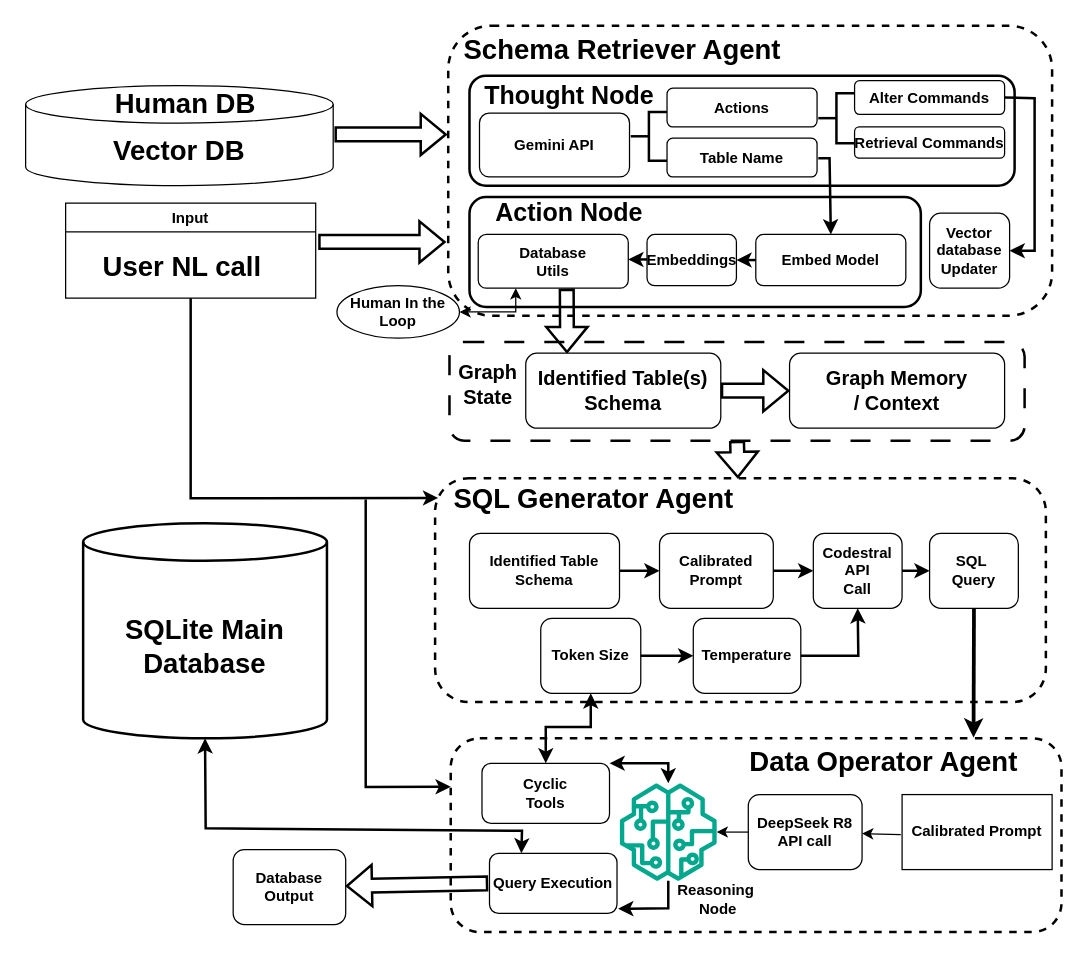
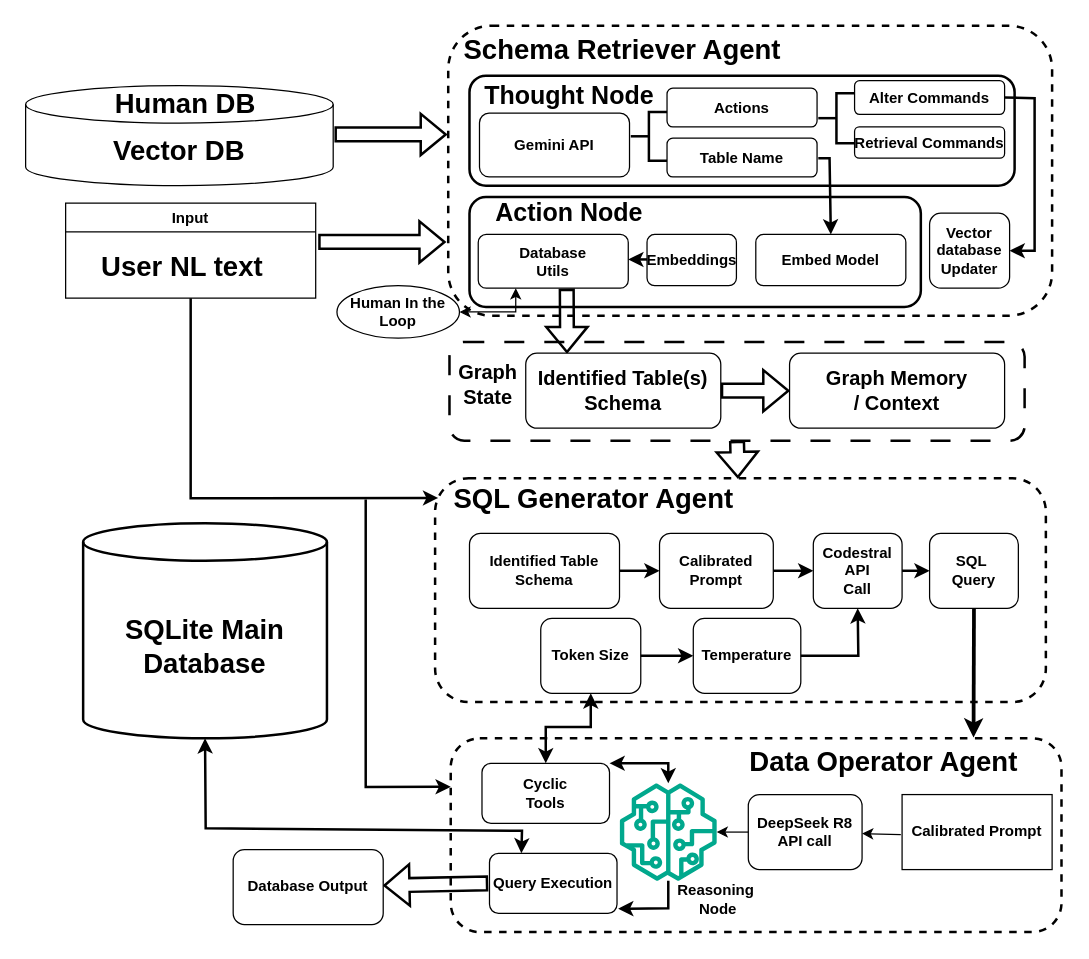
  <mxCell id="0" />
  <mxCell id="1" parent="0" />
  <mxCell id="2" value="" style="rounded=1;whiteSpace=wrap;html=1;dashed=1;dashPattern=8 8;strokeWidth=2;" parent="1" vertex="1"><mxGeometry x="359" y="273" width="460" height="79" as="geometry" /></mxCell>
  <mxCell id="3" value="&lt;b&gt;&lt;font style=&quot;font-size: 22px;&quot;&gt;Vector DB&lt;/font&gt;&lt;/b&gt;" style="shape=cylinder3;whiteSpace=wrap;html=1;boundedLbl=1;backgroundOutline=1;size=15;" parent="1" vertex="1"><mxGeometry x="20" y="68" width="246" height="80" as="geometry" /></mxCell>
  <mxCell id="4" value="&lt;b&gt;&lt;font style=&quot;font-size: 22px;&quot;&gt;Human DB&lt;/font&gt;&lt;/b&gt;" style="text;html=1;align=center;verticalAlign=middle;whiteSpace=wrap;rounded=0;" parent="1" vertex="1"><mxGeometry x="75" y="68" width="146" height="30" as="geometry" /></mxCell>
  <mxCell id="5" value="" style="rounded=1;whiteSpace=wrap;html=1;dashed=1;strokeWidth=2;" parent="1" vertex="1"><mxGeometry x="358" y="20" width="483" height="232" as="geometry" /></mxCell>
  <mxCell id="6" value="Input" style="swimlane;whiteSpace=wrap;html=1;" parent="1" vertex="1"><mxGeometry x="52" y="162" width="200" height="76" as="geometry" /></mxCell>
- <mxCell id="7" value="&lt;b&gt;&lt;font style=&quot;font-size: 22px;&quot;&gt;User NL call&amp;nbsp;&lt;/font&gt;&lt;/b&gt;" style="text;html=1;align=center;verticalAlign=middle;resizable=0;points=[];autosize=1;strokeColor=none;fillColor=none;" parent="6" vertex="1"><mxGeometry x="19" y="33" width="153" height="38" as="geometry" /></mxCell>
+ <mxCell id="7" value="&lt;b&gt;&lt;font style=&quot;font-size: 22px;&quot;&gt;User NL text&amp;nbsp;&lt;/font&gt;&lt;/b&gt;" style="text;html=1;align=center;verticalAlign=middle;resizable=0;points=[];autosize=1;strokeColor=none;fillColor=none;" parent="6" vertex="1"><mxGeometry x="19" y="33" width="153" height="38" as="geometry" /></mxCell>
  <mxCell id="8" value="&lt;b&gt;&lt;font style=&quot;font-size: 22px;&quot;&gt;Schema Retriever Agent&lt;/font&gt;&lt;/b&gt;" style="text;html=1;align=center;verticalAlign=middle;whiteSpace=wrap;rounded=0;" parent="1" vertex="1"><mxGeometry x="360" y="25" width="275" height="30" as="geometry" /></mxCell>
  <mxCell id="9" value="" style="shape=flexArrow;endArrow=classic;html=1;rounded=0;strokeWidth=2;" parent="1" edge="1"><mxGeometry width="50" height="50" relative="1" as="geometry"><mxPoint x="254" y="193" as="sourcePoint" /><mxPoint x="356" y="193" as="targetPoint" /></mxGeometry></mxCell>
  <mxCell id="10" value="" style="shape=flexArrow;endArrow=classic;html=1;rounded=0;strokeWidth=2;" parent="1" edge="1"><mxGeometry width="50" height="50" relative="1" as="geometry"><mxPoint x="267" y="107" as="sourcePoint" /><mxPoint x="357" y="107" as="targetPoint" /></mxGeometry></mxCell>
  <mxCell id="11" value="" style="rounded=1;whiteSpace=wrap;html=1;strokeWidth=2;" parent="1" vertex="1"><mxGeometry x="375" y="60" width="436" height="88" as="geometry" /></mxCell>
  <mxCell id="12" value="&lt;b&gt;&lt;font style=&quot;font-size: 20px;&quot;&gt;Thought Node&lt;/font&gt;&lt;/b&gt;" style="text;html=1;align=center;verticalAlign=middle;whiteSpace=wrap;rounded=0;" parent="1" vertex="1"><mxGeometry x="377" y="60" width="156" height="30" as="geometry" /></mxCell>
  <mxCell id="13" value="&lt;b&gt;Gemini API&lt;/b&gt;" style="rounded=1;whiteSpace=wrap;html=1;" parent="1" vertex="1"><mxGeometry x="383" y="90" width="120" height="51" as="geometry" /></mxCell>
  <mxCell id="14" value="&lt;b&gt;Actions&lt;/b&gt;" style="rounded=1;whiteSpace=wrap;html=1;" parent="1" vertex="1"><mxGeometry x="533" y="70" width="120" height="31" as="geometry" /></mxCell>
  <mxCell id="15" value="&lt;b&gt;Table Name&lt;/b&gt;" style="rounded=1;whiteSpace=wrap;html=1;" parent="1" vertex="1"><mxGeometry x="533" y="110" width="120" height="31" as="geometry" /></mxCell>
  <mxCell id="16" value="" style="strokeWidth=2;html=1;shape=mxgraph.flowchart.annotation_2;align=left;labelPosition=right;pointerEvents=1;" parent="1" vertex="1"><mxGeometry x="504" y="89" width="29" height="39" as="geometry" /></mxCell>
  <mxCell id="17" value="&lt;b&gt;Human In the Loop&lt;/b&gt;" style="ellipse;whiteSpace=wrap;html=1;" parent="1" vertex="1"><mxGeometry x="269" y="228" width="98" height="42" as="geometry" /></mxCell>
  <mxCell id="18" value="&lt;b&gt;Retrieval&amp;nbsp;&lt;span style=&quot;color: light-dark(rgb(0, 0, 0), rgb(255, 255, 255)); background-color: transparent;&quot;&gt;Commands&lt;/span&gt;&lt;/b&gt;" style="rounded=1;whiteSpace=wrap;html=1;" parent="1" vertex="1"><mxGeometry x="683" y="101" width="120" height="25" as="geometry" /></mxCell>
  <mxCell id="19" value="&lt;b&gt;Alter&amp;nbsp;&lt;span style=&quot;background-color: transparent; color: light-dark(rgb(0, 0, 0), rgb(255, 255, 255));&quot;&gt;Commands&lt;/span&gt;&lt;/b&gt;" style="rounded=1;whiteSpace=wrap;html=1;" parent="1" vertex="1"><mxGeometry x="683" y="64" width="120" height="27" as="geometry" /></mxCell>
  <mxCell id="20" value="" style="strokeWidth=2;html=1;shape=mxgraph.flowchart.annotation_2;align=left;labelPosition=right;pointerEvents=1;" parent="1" vertex="1"><mxGeometry x="654" y="74" width="29" height="40" as="geometry" /></mxCell>
  <mxCell id="21" value="" style="rounded=1;whiteSpace=wrap;html=1;strokeWidth=2;" parent="1" vertex="1"><mxGeometry x="375" y="157" width="361" height="88" as="geometry" /></mxCell>
  <mxCell id="22" value="&lt;b&gt;&lt;font style=&quot;font-size: 20px;&quot;&gt;Action Node&lt;/font&gt;&lt;/b&gt;" style="text;html=1;align=center;verticalAlign=middle;whiteSpace=wrap;rounded=0;" parent="1" vertex="1"><mxGeometry x="377" y="154" width="156" height="30" as="geometry" /></mxCell>
  <mxCell id="23" value="&lt;b&gt;Embed Model&lt;/b&gt;" style="rounded=1;whiteSpace=wrap;html=1;" parent="1" vertex="1"><mxGeometry x="604" y="187" width="120" height="41" as="geometry" /></mxCell>
  <mxCell id="24" value="&lt;b&gt;Embeddings&lt;/b&gt;" style="rounded=1;whiteSpace=wrap;html=1;" parent="1" vertex="1"><mxGeometry x="517" y="187" width="71.5" height="41" as="geometry" /></mxCell>
  <mxCell id="25" value="&lt;b&gt;Database&lt;/b&gt;&lt;div&gt;&lt;b&gt;Utils&lt;/b&gt;&lt;/div&gt;" style="rounded=1;whiteSpace=wrap;html=1;" parent="1" vertex="1"><mxGeometry x="382" y="187" width="120" height="43" as="geometry" /></mxCell>
- <mxCell id="26" value="" style="endArrow=classic;html=1;rounded=0;exitX=0;exitY=0.5;exitDx=0;exitDy=0;entryX=1;entryY=0.5;entryDx=0;entryDy=0;strokeWidth=2;" parent="1" source="23" target="24" edge="1"><mxGeometry width="50" height="50" relative="1" as="geometry"><mxPoint x="577" y="261" as="sourcePoint" /><mxPoint x="627" y="211" as="targetPoint" /></mxGeometry></mxCell>
  <mxCell id="27" value="" style="endArrow=classic;html=1;rounded=0;exitX=0;exitY=0.5;exitDx=0;exitDy=0;entryX=1;entryY=0.5;entryDx=0;entryDy=0;strokeWidth=2;" parent="1" edge="1"><mxGeometry width="50" height="50" relative="1" as="geometry"><mxPoint x="517" y="207" as="sourcePoint" /><mxPoint x="502" y="207" as="targetPoint" /></mxGeometry></mxCell>
  <mxCell id="28" value="&lt;b&gt;Vector database&lt;/b&gt;&lt;div&gt;&lt;b&gt;Updater&lt;/b&gt;&lt;/div&gt;" style="rounded=1;whiteSpace=wrap;html=1;" parent="1" vertex="1"><mxGeometry x="743" y="170" width="64" height="60" as="geometry" /></mxCell>
  <mxCell id="29" value="" style="endArrow=classic;html=1;rounded=0;entryX=1;entryY=0.5;entryDx=0;entryDy=0;strokeWidth=2;exitX=1;exitY=0.5;exitDx=0;exitDy=0;" parent="1" source="19" target="28" edge="1"><mxGeometry width="50" height="50" relative="1" as="geometry"><mxPoint x="788" y="125" as="sourcePoint" /><mxPoint x="579" y="10" as="targetPoint" /><Array as="points"><mxPoint x="827" y="78" /><mxPoint x="827" y="200" /></Array></mxGeometry></mxCell>
  <mxCell id="30" value="" style="endArrow=classic;html=1;rounded=0;entryX=0.5;entryY=0;entryDx=0;entryDy=0;strokeWidth=2;" parent="1" target="23" edge="1"><mxGeometry width="50" height="50" relative="1" as="geometry"><mxPoint x="654" y="126" as="sourcePoint" /><mxPoint x="538" y="22" as="targetPoint" /><Array as="points"><mxPoint x="663" y="126" /></Array></mxGeometry></mxCell>
  <mxCell id="31" value="" style="endArrow=classic;startArrow=classic;html=1;rounded=0;exitX=1;exitY=0.5;exitDx=0;exitDy=0;entryX=0.25;entryY=1;entryDx=0;entryDy=0;" parent="1" source="17" target="25" edge="1"><mxGeometry width="50" height="50" relative="1" as="geometry"><mxPoint x="480" y="128" as="sourcePoint" /><mxPoint x="530" y="78" as="targetPoint" /><Array as="points"><mxPoint x="412" y="249" /></Array></mxGeometry></mxCell>
  <mxCell id="32" value="" style="rounded=1;whiteSpace=wrap;html=1;dashed=1;strokeWidth=2;" parent="1" vertex="1"><mxGeometry x="347.5" y="382" width="488.5" height="179" as="geometry" /></mxCell>
  <mxCell id="33" value="&lt;b&gt;&lt;font style=&quot;font-size: 22px;&quot;&gt;SQL Generator Agent&lt;/font&gt;&lt;/b&gt;" style="text;html=1;align=center;verticalAlign=middle;whiteSpace=wrap;rounded=0;" parent="1" vertex="1"><mxGeometry x="352.5" y="379" width="243" height="39" as="geometry" /></mxCell>
  <mxCell id="34" value="" style="shape=flexArrow;endArrow=classic;html=1;rounded=0;exitX=0.59;exitY=1.008;exitDx=0;exitDy=0;exitPerimeter=0;strokeWidth=2;" parent="1" source="25" edge="1"><mxGeometry width="50" height="50" relative="1" as="geometry"><mxPoint x="474" y="245" as="sourcePoint" /><mxPoint x="453" y="282" as="targetPoint" /></mxGeometry></mxCell>
  <mxCell id="35" value="&lt;b&gt;&lt;font style=&quot;font-size: 16px;&quot;&gt;Identified Table(s)&lt;/font&gt;&lt;/b&gt;&lt;div&gt;&lt;b&gt;&lt;font style=&quot;font-size: 16px;&quot;&gt;Schema&lt;/font&gt;&lt;/b&gt;&lt;/div&gt;" style="rounded=1;whiteSpace=wrap;html=1;" parent="1" vertex="1"><mxGeometry x="420" y="282" width="156" height="60" as="geometry" /></mxCell>
  <mxCell id="36" value="" style="shape=flexArrow;endArrow=classic;html=1;rounded=0;exitX=1;exitY=0.5;exitDx=0;exitDy=0;strokeWidth=2;" parent="1" source="35" target="37" edge="1"><mxGeometry width="50" height="50" relative="1" as="geometry"><mxPoint x="547" y="223" as="sourcePoint" /><mxPoint x="625" y="312" as="targetPoint" /></mxGeometry></mxCell>
  <mxCell id="37" value="&lt;b&gt;&lt;font style=&quot;font-size: 16px;&quot;&gt;Graph Memory&lt;/font&gt;&lt;/b&gt;&lt;div&gt;&lt;b&gt;&lt;font style=&quot;font-size: 16px;&quot;&gt;/ Context&lt;/font&gt;&lt;/b&gt;&lt;/div&gt;" style="rounded=1;whiteSpace=wrap;html=1;" parent="1" vertex="1"><mxGeometry x="631" y="282" width="172" height="60" as="geometry" /></mxCell>
  <mxCell id="38" value="&lt;font style=&quot;font-size: 16px;&quot;&gt;&lt;b&gt;Graph&lt;/b&gt;&lt;/font&gt;&lt;div&gt;&lt;font style=&quot;font-size: 16px;&quot;&gt;&lt;b&gt;State&lt;/b&gt;&lt;/font&gt;&lt;/div&gt;" style="text;html=1;align=center;verticalAlign=middle;whiteSpace=wrap;rounded=0;" parent="1" vertex="1"><mxGeometry x="360" y="277" width="60" height="60" as="geometry" /></mxCell>
  <mxCell id="39" value="" style="shape=flexArrow;endArrow=classic;html=1;rounded=0;exitX=0.5;exitY=1;exitDx=0;exitDy=0;strokeWidth=2;" edge="1" parent="1" source="2" target="32"><mxGeometry width="50" height="50" relative="1" as="geometry"><mxPoint x="521" y="380" as="sourcePoint" /><mxPoint x="712" y="381" as="targetPoint" /></mxGeometry></mxCell>
  <mxCell id="40" value="&lt;b&gt;Identified Table Schema&lt;/b&gt;" style="rounded=1;whiteSpace=wrap;html=1;" vertex="1" parent="1"><mxGeometry x="375" y="426" width="120" height="60" as="geometry" /></mxCell>
  <mxCell id="41" value="" style="endArrow=classic;html=1;rounded=0;exitX=1;exitY=0.5;exitDx=0;exitDy=0;strokeWidth=2;" edge="1" parent="1" source="40" target="42"><mxGeometry width="50" height="50" relative="1" as="geometry"><mxPoint x="593" y="327" as="sourcePoint" /><mxPoint x="643" y="277" as="targetPoint" /></mxGeometry></mxCell>
  <mxCell id="42" value="&lt;b&gt;Calibrated Prompt&lt;/b&gt;" style="rounded=1;whiteSpace=wrap;html=1;" vertex="1" parent="1"><mxGeometry x="527" y="426" width="91" height="60" as="geometry" /></mxCell>
  <mxCell id="43" value="" style="endArrow=classic;html=1;rounded=0;exitX=1;exitY=0.5;exitDx=0;exitDy=0;strokeWidth=2;" edge="1" parent="1" source="42" target="44"><mxGeometry width="50" height="50" relative="1" as="geometry"><mxPoint x="734" y="327" as="sourcePoint" /><mxPoint x="784" y="277" as="targetPoint" /></mxGeometry></mxCell>
  <mxCell id="44" value="&lt;b&gt;Codestral&lt;/b&gt;&lt;div&gt;&lt;b&gt;API&lt;/b&gt;&lt;div&gt;&lt;b&gt;Call&lt;/b&gt;&lt;/div&gt;&lt;/div&gt;" style="rounded=1;whiteSpace=wrap;html=1;" vertex="1" parent="1"><mxGeometry x="650" y="426" width="71" height="60" as="geometry" /></mxCell>
  <mxCell id="45" value="&lt;b&gt;SQL&amp;nbsp;&lt;/b&gt;&lt;div&gt;&lt;b&gt;Query&lt;/b&gt;&lt;/div&gt;" style="rounded=1;whiteSpace=wrap;html=1;" vertex="1" parent="1"><mxGeometry x="743" y="426" width="71" height="60" as="geometry" /></mxCell>
  <mxCell id="46" value="" style="endArrow=classic;html=1;rounded=0;exitX=1;exitY=0.5;exitDx=0;exitDy=0;entryX=0;entryY=0.5;entryDx=0;entryDy=0;strokeWidth=2;" edge="1" parent="1" source="44" target="45"><mxGeometry width="50" height="50" relative="1" as="geometry"><mxPoint x="628" y="466" as="sourcePoint" /><mxPoint x="660" y="466" as="targetPoint" /></mxGeometry></mxCell>
  <mxCell id="47" value="&lt;b&gt;Token Size&lt;/b&gt;" style="rounded=1;whiteSpace=wrap;html=1;" vertex="1" parent="1"><mxGeometry x="432" y="494" width="80" height="60" as="geometry" /></mxCell>
  <mxCell id="48" value="&lt;b&gt;Temperature&lt;/b&gt;" style="rounded=1;whiteSpace=wrap;html=1;" vertex="1" parent="1"><mxGeometry x="554" y="494" width="86" height="60" as="geometry" /></mxCell>
  <mxCell id="49" value="" style="endArrow=classic;html=1;rounded=0;exitX=1;exitY=0.5;exitDx=0;exitDy=0;entryX=0;entryY=0.5;entryDx=0;entryDy=0;strokeWidth=2;" edge="1" parent="1" source="47" target="48"><mxGeometry width="50" height="50" relative="1" as="geometry"><mxPoint x="599" y="446" as="sourcePoint" /><mxPoint x="649" y="396" as="targetPoint" /></mxGeometry></mxCell>
  <mxCell id="50" value="" style="endArrow=classic;html=1;rounded=0;exitX=1;exitY=0.5;exitDx=0;exitDy=0;entryX=0.5;entryY=1;entryDx=0;entryDy=0;strokeWidth=2;" edge="1" parent="1" source="48" target="44"><mxGeometry width="50" height="50" relative="1" as="geometry"><mxPoint x="638" y="476" as="sourcePoint" /><mxPoint x="670" y="476" as="targetPoint" /><Array as="points"><mxPoint x="686" y="524" /></Array></mxGeometry></mxCell>
  <mxCell id="51" value="" style="rounded=1;whiteSpace=wrap;html=1;dashed=1;strokeWidth=2;" vertex="1" parent="1"><mxGeometry x="360" y="590" width="488.5" height="155" as="geometry" /></mxCell>
  <mxCell id="52" value="&lt;b&gt;&lt;font style=&quot;font-size: 22px;&quot;&gt;Data Operator Agent&lt;/font&gt;&lt;/b&gt;" style="text;html=1;align=center;verticalAlign=middle;whiteSpace=wrap;rounded=0;" vertex="1" parent="1"><mxGeometry x="585" y="590" width="243" height="39" as="geometry" /></mxCell>
  <mxCell id="53" value="" style="endArrow=classic;html=1;rounded=0;exitX=0.5;exitY=1;exitDx=0;exitDy=0;entryX=0.856;entryY=-0.004;entryDx=0;entryDy=0;entryPerimeter=0;strokeWidth=3;" edge="1" parent="1" source="45" target="51"><mxGeometry width="50" height="50" relative="1" as="geometry"><mxPoint x="604" y="760" as="sourcePoint" /><mxPoint x="654" y="710" as="targetPoint" /></mxGeometry></mxCell>
  <mxCell id="54" value="" style="endArrow=classic;html=1;rounded=0;exitX=0.5;exitY=1;exitDx=0;exitDy=0;entryX=0.005;entryY=0.088;entryDx=0;entryDy=0;strokeWidth=2;entryPerimeter=0;" edge="1" parent="1" source="6" target="32"><mxGeometry width="50" height="50" relative="1" as="geometry"><mxPoint x="468" y="446" as="sourcePoint" /><mxPoint x="518" y="396" as="targetPoint" /><Array as="points"><mxPoint x="152" y="398" /></Array></mxGeometry></mxCell>
  <mxCell id="55" value="" style="endArrow=classic;html=1;rounded=0;entryX=0;entryY=0.25;entryDx=0;entryDy=0;strokeWidth=2;" edge="1" parent="1" target="51"><mxGeometry width="50" height="50" relative="1" as="geometry"><mxPoint x="292" y="399" as="sourcePoint" /><mxPoint x="518" y="396" as="targetPoint" /><Array as="points"><mxPoint x="292" y="629" /></Array></mxGeometry></mxCell>
  <mxCell id="56" value="" style="sketch=0;outlineConnect=0;fontColor=#232F3E;gradientColor=none;fillColor=#01A88D;strokeColor=none;dashed=0;verticalLabelPosition=bottom;verticalAlign=top;align=center;html=1;fontSize=12;fontStyle=0;aspect=fixed;pointerEvents=1;shape=mxgraph.aws4.sagemaker_model;" vertex="1" parent="1"><mxGeometry x="495" y="626" width="78" height="78" as="geometry" /></mxCell>
  <mxCell id="57" value="&lt;b&gt;Calibrated Prompt&lt;/b&gt;" style="rounded=0;whiteSpace=wrap;html=1;" vertex="1" parent="1"><mxGeometry x="721" y="635" width="120" height="60" as="geometry" /></mxCell>
  <mxCell id="58" value="" style="endArrow=classic;html=1;rounded=0;" edge="1" parent="1" target="59"><mxGeometry width="50" height="50" relative="1" as="geometry"><mxPoint x="720" y="667" as="sourcePoint" /><mxPoint x="557" y="416" as="targetPoint" /></mxGeometry></mxCell>
  <mxCell id="59" value="&lt;div&gt;&lt;b&gt;DeepSeek R8&lt;/b&gt;&lt;/div&gt;&lt;b&gt;API call&lt;/b&gt;" style="rounded=1;whiteSpace=wrap;html=1;" vertex="1" parent="1"><mxGeometry x="598" y="635" width="91" height="60" as="geometry" /></mxCell>
  <mxCell id="60" value="" style="endArrow=classic;html=1;rounded=0;exitX=0;exitY=0.5;exitDx=0;exitDy=0;" edge="1" parent="1" source="59" target="56"><mxGeometry width="50" height="50" relative="1" as="geometry"><mxPoint x="507" y="466" as="sourcePoint" /><mxPoint x="557" y="416" as="targetPoint" /></mxGeometry></mxCell>
  <mxCell id="61" value="&lt;b&gt;Cyclic&lt;/b&gt;&lt;div&gt;&lt;b&gt;Tools&lt;/b&gt;&lt;/div&gt;" style="rounded=1;whiteSpace=wrap;html=1;" vertex="1" parent="1"><mxGeometry x="385" y="610" width="102" height="48" as="geometry" /></mxCell>
  <mxCell id="62" value="&lt;b&gt;Query Execution&lt;/b&gt;" style="rounded=1;whiteSpace=wrap;html=1;" vertex="1" parent="1"><mxGeometry x="391" y="682" width="102" height="48" as="geometry" /></mxCell>
  <mxCell id="63" value="" style="endArrow=classic;html=1;rounded=0;entryX=1.009;entryY=0.923;entryDx=0;entryDy=0;entryPerimeter=0;strokeWidth=2;" edge="1" parent="1" source="56" target="62"><mxGeometry width="50" height="50" relative="1" as="geometry"><mxPoint x="572" y="614" as="sourcePoint" /><mxPoint x="622" y="564" as="targetPoint" /><Array as="points"><mxPoint x="534" y="726" /></Array></mxGeometry></mxCell>
  <mxCell id="64" value="&lt;b&gt;Reasoning&amp;nbsp;&lt;/b&gt;&lt;div&gt;&lt;b&gt;Node&lt;/b&gt;&lt;/div&gt;" style="text;html=1;align=center;verticalAlign=middle;whiteSpace=wrap;rounded=0;" vertex="1" parent="1"><mxGeometry x="544" y="704" width="60" height="30" as="geometry" /></mxCell>
  <mxCell id="65" value="" style="endArrow=classic;startArrow=classic;html=1;rounded=0;entryX=1;entryY=0;entryDx=0;entryDy=0;strokeWidth=2;" edge="1" parent="1" source="56" target="61"><mxGeometry width="50" height="50" relative="1" as="geometry"><mxPoint x="491" y="668" as="sourcePoint" /><mxPoint x="390" y="347" as="targetPoint" /><Array as="points"><mxPoint x="534" y="610" /></Array></mxGeometry></mxCell>
  <mxCell id="66" value="" style="endArrow=classic;startArrow=classic;html=1;rounded=0;entryX=0.5;entryY=1;entryDx=0;entryDy=0;exitX=0.5;exitY=0;exitDx=0;exitDy=0;strokeWidth=2;" edge="1" parent="1" source="61" target="47"><mxGeometry width="50" height="50" relative="1" as="geometry"><mxPoint x="449" y="443" as="sourcePoint" /><mxPoint x="499" y="393" as="targetPoint" /><Array as="points"><mxPoint x="436" y="581" /><mxPoint x="472" y="581" /></Array></mxGeometry></mxCell>
  <mxCell id="67" value="&lt;b&gt;&lt;font style=&quot;font-size: 22px;&quot;&gt;SQLite Main Database&lt;/font&gt;&lt;/b&gt;" style="shape=cylinder3;whiteSpace=wrap;html=1;boundedLbl=1;backgroundOutline=1;size=15;strokeWidth=2;" vertex="1" parent="1"><mxGeometry x="66" y="418" width="195" height="172" as="geometry" /></mxCell>
  <mxCell id="68" value="" style="endArrow=classic;startArrow=classic;html=1;rounded=0;entryX=0.25;entryY=0;entryDx=0;entryDy=0;exitX=0.5;exitY=1;exitDx=0;exitDy=0;exitPerimeter=0;strokeWidth=2;" edge="1" parent="1" source="67" target="62"><mxGeometry width="50" height="50" relative="1" as="geometry"><mxPoint x="442" y="393" as="sourcePoint" /><mxPoint x="492" y="343" as="targetPoint" /><Array as="points"><mxPoint x="164" y="662" /><mxPoint x="417" y="664" /></Array></mxGeometry></mxCell>
  <mxCell id="69" value="" style="shape=flexArrow;endArrow=classic;html=1;rounded=0;strokeWidth=2;" edge="1" parent="1" target="70"><mxGeometry width="50" height="50" relative="1" as="geometry"><mxPoint x="390" y="706" as="sourcePoint" /><mxPoint x="522" y="412" as="targetPoint" /></mxGeometry></mxCell>
- <mxCell id="70" value="&lt;b&gt;Database Output&lt;/b&gt;" style="rounded=1;whiteSpace=wrap;html=1;" vertex="1" parent="1"><mxGeometry x="186" y="679" width="90" height="60" as="geometry" /></mxCell>
+ <mxCell id="70" value="&lt;b&gt;Database Output&lt;/b&gt;" style="rounded=1;whiteSpace=wrap;html=1;" vertex="1" parent="1"><mxGeometry x="186" y="679" width="120" height="60" as="geometry" /></mxCell>
